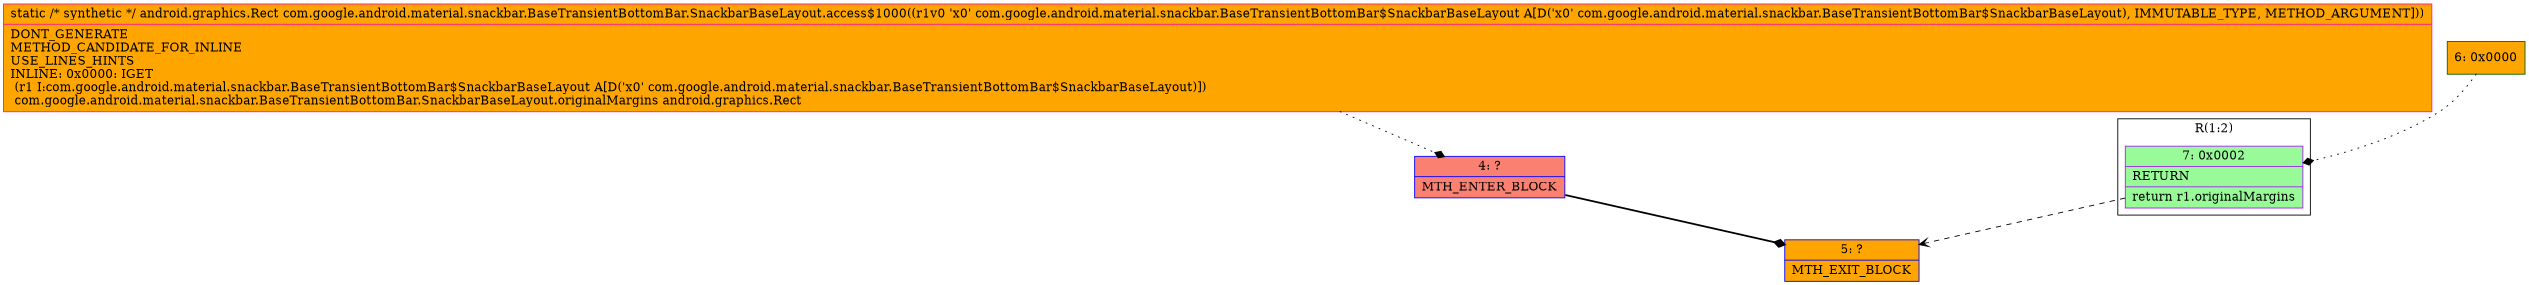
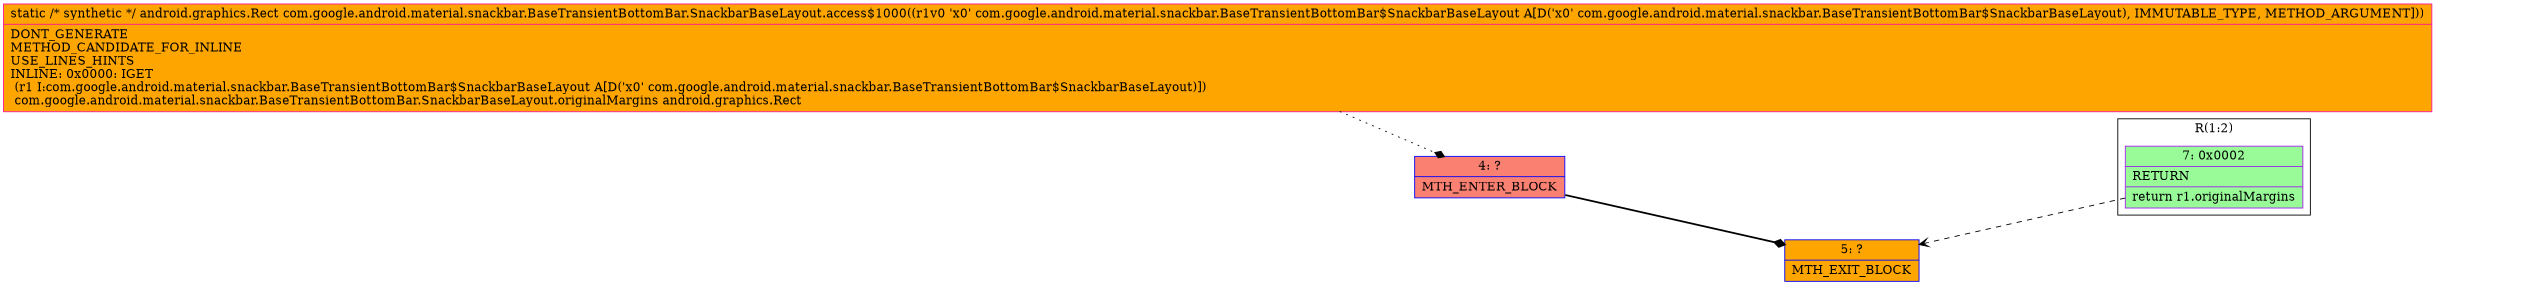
  digraph {
    node [color=blue fillcolor=orange shape=record style=filled]
    edge [arrowhead=diamond style=dotted]
    n1 [color=purple fillcolor=palegreen label="{7\:\ 0x0002|RETURN\l|return r1.originalMargins\l}"]
    n2 [label="{5\:\ ?|MTH_EXIT_BLOCK\l}"]
    n3 [fillcolor=salmon label="{4\:\ ?|MTH_ENTER_BLOCK\l}"]
-   n4 [color=darkgreen label="{6\:\ 0x0000}"]
    n5 [color=deeppink label="{static \/* synthetic *\/ android.graphics.Rect com.google.android.material.snackbar.BaseTransientBottomBar.SnackbarBaseLayout.access$1000((r1v0 'x0' com.google.android.material.snackbar.BaseTransientBottomBar$SnackbarBaseLayout A[D('x0' com.google.android.material.snackbar.BaseTransientBottomBar$SnackbarBaseLayout), IMMUTABLE_TYPE, METHOD_ARGUMENT]))  | DONT_GENERATE\lMETHOD_CANDIDATE_FOR_INLINE\lUSE_LINES_HINTS\lINLINE: 0x0000: IGET  \l  (r1 I:com.google.android.material.snackbar.BaseTransientBottomBar$SnackbarBaseLayout A[D('x0' com.google.android.material.snackbar.BaseTransientBottomBar$SnackbarBaseLayout)])\l com.google.android.material.snackbar.BaseTransientBottomBar.SnackbarBaseLayout.originalMargins android.graphics.Rect\l}"]
    subgraph cluster_1 {
      label="R(1:2)"
      n1
    }
    n1 -> n2 [arrowhead=vee style=dashed]
    n3 -> n2 [style=bold]
-   n4 -> n1
    n5 -> n3
  }
